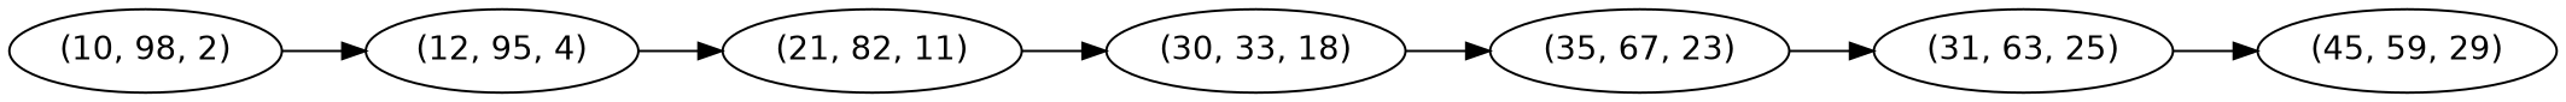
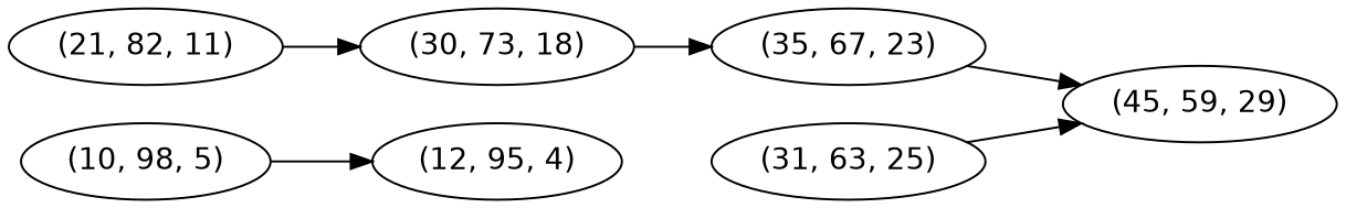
  digraph {
    fontname="DejaVu Sans"
    rankdir=LR
    node [fontname="DejaVu Sans"]
    edge [fontname="DejaVu Sans"]
-   "(10, 98, 2)"
+   "(10, 98, 2)" [label="(10, 98, 5)"]
    "(12, 95, 4)"
    n3 [label="(21, 82, 11)"]
-   "(30, 73, 18)" [label="(30, 33, 18)"]
+   "(30, 73, 18)"
    "(35, 67, 23)"
    n6 [label="(31, 63, 25)"]
    "(45, 59, 29)"
    "(10, 98, 2)" -> "(12, 95, 4)"
-   "(12, 95, 4)" -> n3
    n3 -> "(30, 73, 18)"
    "(30, 73, 18)" -> "(35, 67, 23)"
-   "(35, 67, 23)" -> n6
+   "(35, 67, 23)" -> "(45, 59, 29)"
    n6 -> "(45, 59, 29)"
  }
